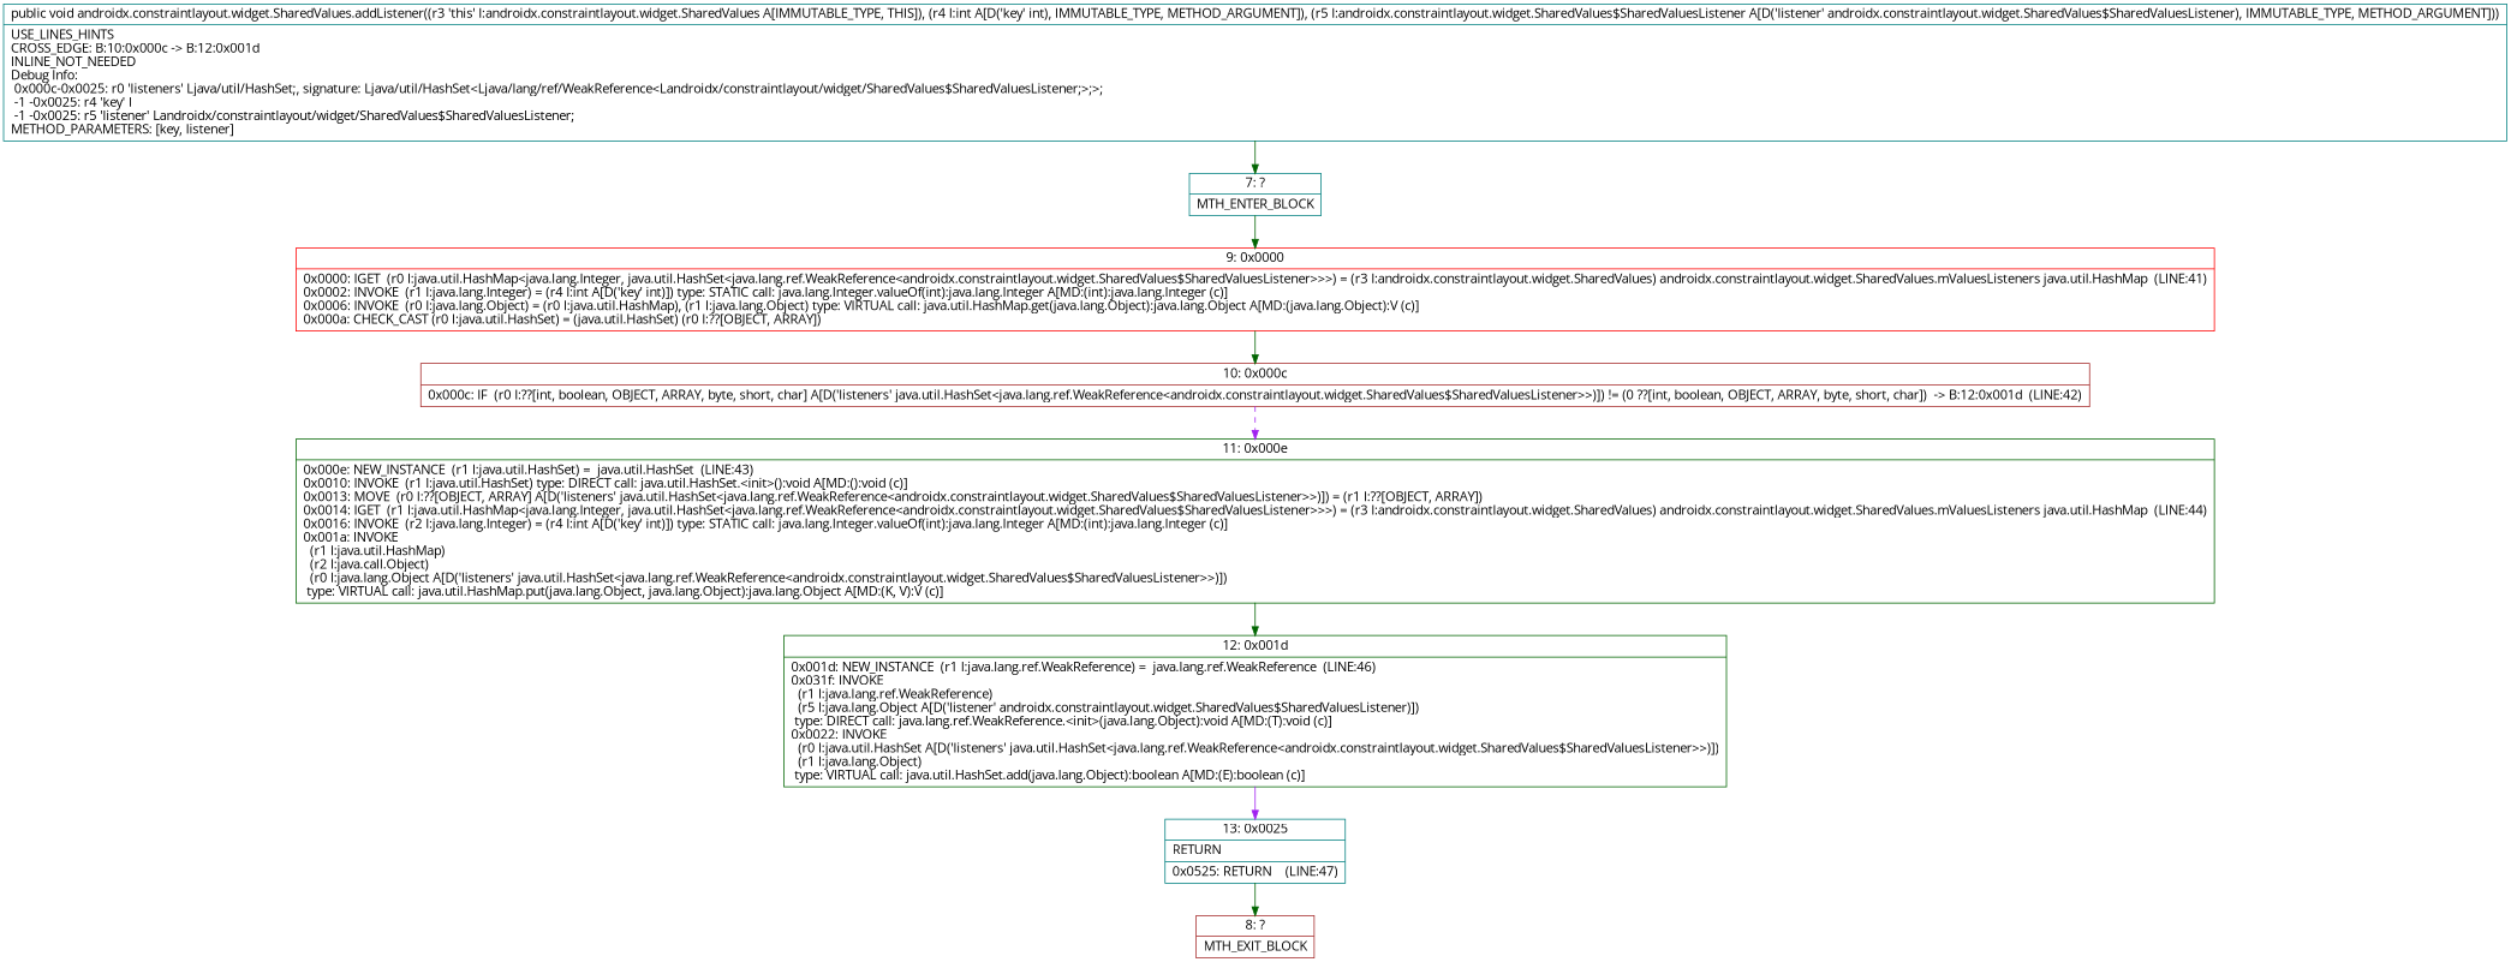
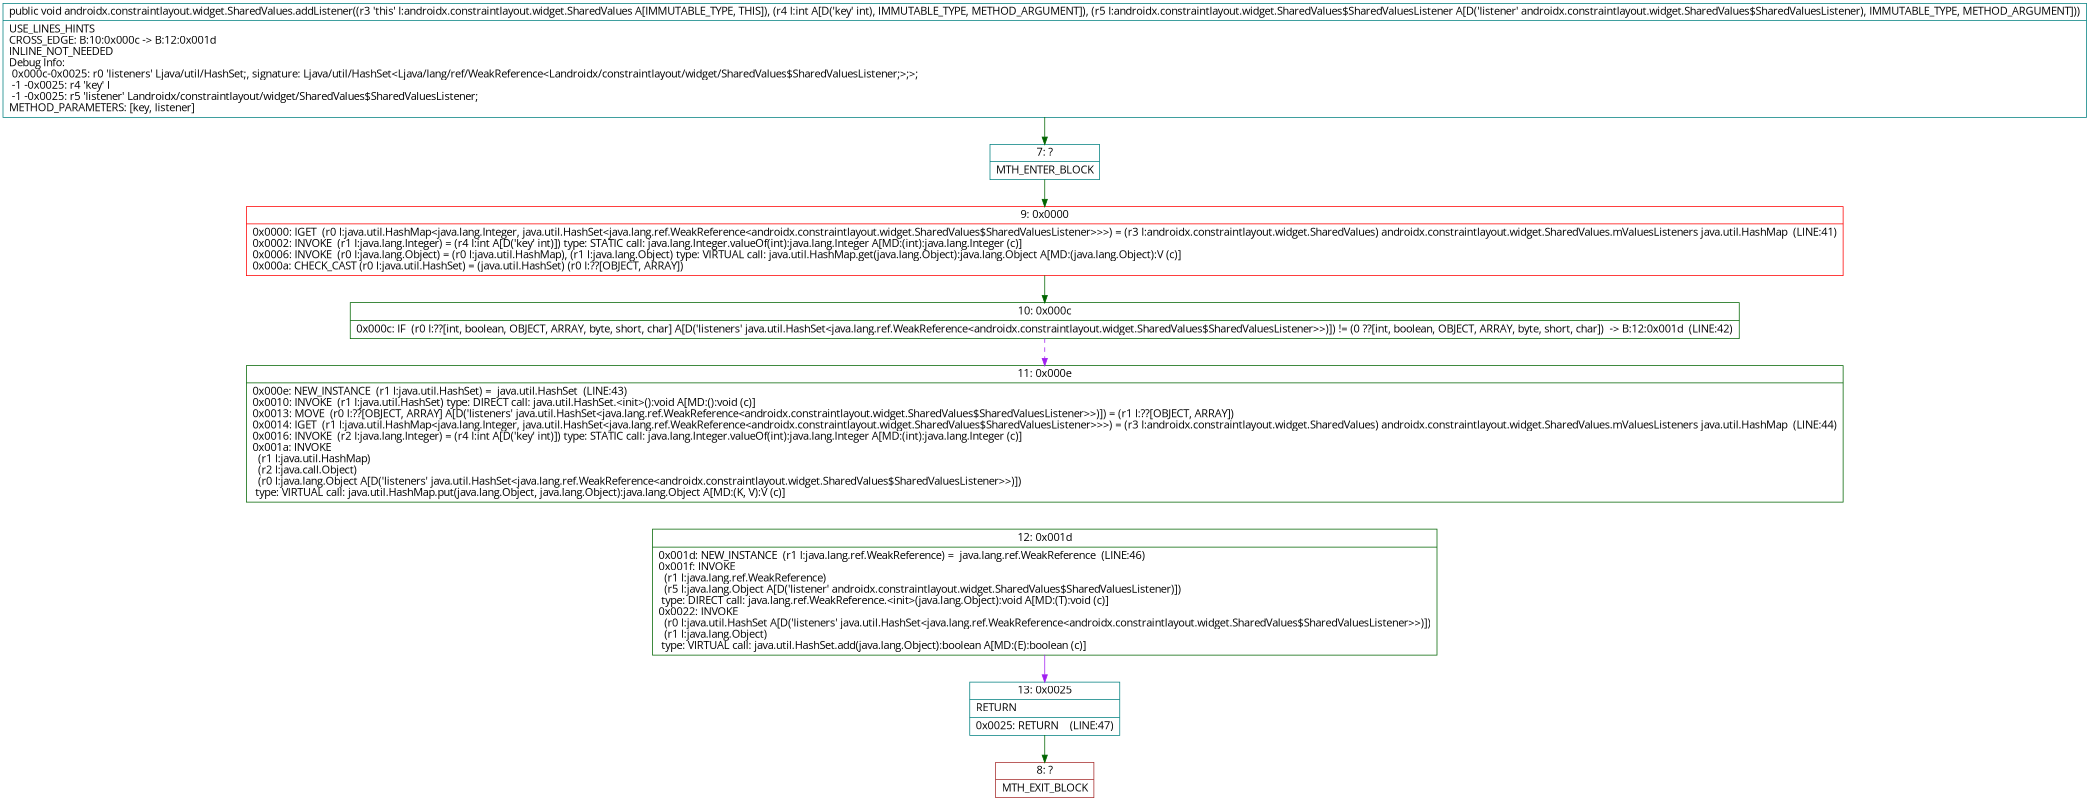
  digraph {
    fontname="Open Sans"
    node [color=teal fontname="Open Sans" shape=record]
    edge [color=darkgreen fontname="Open Sans"]
    n1 [label="{7\:\ ?|MTH_ENTER_BLOCK\l}"]
    n2 [color=red label="{9\:\ 0x0000|0x0000: IGET  (r0 I:java.util.HashMap\<java.lang.Integer, java.util.HashSet\<java.lang.ref.WeakReference\<androidx.constraintlayout.widget.SharedValues$SharedValuesListener\>\>\>) = (r3 I:androidx.constraintlayout.widget.SharedValues) androidx.constraintlayout.widget.SharedValues.mValuesListeners java.util.HashMap  (LINE:41)\l0x0002: INVOKE  (r1 I:java.lang.Integer) = (r4 I:int A[D('key' int)]) type: STATIC call: java.lang.Integer.valueOf(int):java.lang.Integer A[MD:(int):java.lang.Integer (c)]\l0x0006: INVOKE  (r0 I:java.lang.Object) = (r0 I:java.util.HashMap), (r1 I:java.lang.Object) type: VIRTUAL call: java.util.HashMap.get(java.lang.Object):java.lang.Object A[MD:(java.lang.Object):V (c)]\l0x000a: CHECK_CAST (r0 I:java.util.HashSet) = (java.util.HashSet) (r0 I:??[OBJECT, ARRAY]) \l}"]
-   n3 [color=brown label="{10\:\ 0x000c|0x000c: IF  (r0 I:??[int, boolean, OBJECT, ARRAY, byte, short, char] A[D('listeners' java.util.HashSet\<java.lang.ref.WeakReference\<androidx.constraintlayout.widget.SharedValues$SharedValuesListener\>\>)]) != (0 ??[int, boolean, OBJECT, ARRAY, byte, short, char])  \-\> B:12:0x001d  (LINE:42)\l}"]
+   n3 [color=darkgreen label="{10\:\ 0x000c|0x000c: IF  (r0 I:??[int, boolean, OBJECT, ARRAY, byte, short, char] A[D('listeners' java.util.HashSet\<java.lang.ref.WeakReference\<androidx.constraintlayout.widget.SharedValues$SharedValuesListener\>\>)]) != (0 ??[int, boolean, OBJECT, ARRAY, byte, short, char])  \-\> B:12:0x001d  (LINE:42)\l}"]
    n4 [color=darkgreen label="{11\:\ 0x000e|0x000e: NEW_INSTANCE  (r1 I:java.util.HashSet) =  java.util.HashSet  (LINE:43)\l0x0010: INVOKE  (r1 I:java.util.HashSet) type: DIRECT call: java.util.HashSet.\<init\>():void A[MD:():void (c)]\l0x0013: MOVE  (r0 I:??[OBJECT, ARRAY] A[D('listeners' java.util.HashSet\<java.lang.ref.WeakReference\<androidx.constraintlayout.widget.SharedValues$SharedValuesListener\>\>)]) = (r1 I:??[OBJECT, ARRAY]) \l0x0014: IGET  (r1 I:java.util.HashMap\<java.lang.Integer, java.util.HashSet\<java.lang.ref.WeakReference\<androidx.constraintlayout.widget.SharedValues$SharedValuesListener\>\>\>) = (r3 I:androidx.constraintlayout.widget.SharedValues) androidx.constraintlayout.widget.SharedValues.mValuesListeners java.util.HashMap  (LINE:44)\l0x0016: INVOKE  (r2 I:java.lang.Integer) = (r4 I:int A[D('key' int)]) type: STATIC call: java.lang.Integer.valueOf(int):java.lang.Integer A[MD:(int):java.lang.Integer (c)]\l0x001a: INVOKE  \l  (r1 I:java.util.HashMap)\l  (r2 I:java.call.Object)\l  (r0 I:java.lang.Object A[D('listeners' java.util.HashSet\<java.lang.ref.WeakReference\<androidx.constraintlayout.widget.SharedValues$SharedValuesListener\>\>)])\l type: VIRTUAL call: java.util.HashMap.put(java.lang.Object, java.lang.Object):java.lang.Object A[MD:(K, V):V (c)]\l}"]
-   n5 [color=darkgreen label="{12\:\ 0x001d|0x001d: NEW_INSTANCE  (r1 I:java.lang.ref.WeakReference) =  java.lang.ref.WeakReference  (LINE:46)\l0x031f: INVOKE  \l  (r1 I:java.lang.ref.WeakReference)\l  (r5 I:java.lang.Object A[D('listener' androidx.constraintlayout.widget.SharedValues$SharedValuesListener)])\l type: DIRECT call: java.lang.ref.WeakReference.\<init\>(java.lang.Object):void A[MD:(T):void (c)]\l0x0022: INVOKE  \l  (r0 I:java.util.HashSet A[D('listeners' java.util.HashSet\<java.lang.ref.WeakReference\<androidx.constraintlayout.widget.SharedValues$SharedValuesListener\>\>)])\l  (r1 I:java.lang.Object)\l type: VIRTUAL call: java.util.HashSet.add(java.lang.Object):boolean A[MD:(E):boolean (c)]\l}"]
-   n6 [label="{13\:\ 0x0025|RETURN\l|0x0525: RETURN    (LINE:47)\l}"]
+   n5 [color=darkgreen label="{12\:\ 0x001d|0x001d: NEW_INSTANCE  (r1 I:java.lang.ref.WeakReference) =  java.lang.ref.WeakReference  (LINE:46)\l0x001f: INVOKE  \l  (r1 I:java.lang.ref.WeakReference)\l  (r5 I:java.lang.Object A[D('listener' androidx.constraintlayout.widget.SharedValues$SharedValuesListener)])\l type: DIRECT call: java.lang.ref.WeakReference.\<init\>(java.lang.Object):void A[MD:(T):void (c)]\l0x0022: INVOKE  \l  (r0 I:java.util.HashSet A[D('listeners' java.util.HashSet\<java.lang.ref.WeakReference\<androidx.constraintlayout.widget.SharedValues$SharedValuesListener\>\>)])\l  (r1 I:java.lang.Object)\l type: VIRTUAL call: java.util.HashSet.add(java.lang.Object):boolean A[MD:(E):boolean (c)]\l}"]
+   n6 [label="{13\:\ 0x0025|RETURN\l|0x0025: RETURN    (LINE:47)\l}"]
    n7 [color=brown label="{8\:\ ?|MTH_EXIT_BLOCK\l}"]
    n8 [label="{public void androidx.constraintlayout.widget.SharedValues.addListener((r3 'this' I:androidx.constraintlayout.widget.SharedValues A[IMMUTABLE_TYPE, THIS]), (r4 I:int A[D('key' int), IMMUTABLE_TYPE, METHOD_ARGUMENT]), (r5 I:androidx.constraintlayout.widget.SharedValues$SharedValuesListener A[D('listener' androidx.constraintlayout.widget.SharedValues$SharedValuesListener), IMMUTABLE_TYPE, METHOD_ARGUMENT]))  | USE_LINES_HINTS\lCROSS_EDGE: B:10:0x000c \-\> B:12:0x001d\lINLINE_NOT_NEEDED\lDebug Info:\l  0x000c\-0x0025: r0 'listeners' Ljava\/util\/HashSet;, signature: Ljava\/util\/HashSet\<Ljava\/lang\/ref\/WeakReference\<Landroidx\/constraintlayout\/widget\/SharedValues$SharedValuesListener;\>;\>;\l  \-1 \-0x0025: r4 'key' I\l  \-1 \-0x0025: r5 'listener' Landroidx\/constraintlayout\/widget\/SharedValues$SharedValuesListener;\lMETHOD_PARAMETERS: [key, listener]\l}"]
    n1 -> n2
    n2 -> n3
    n3 -> n4 [color=purple style=dashed]
-   n4 -> n5
    n5 -> n6 [color=purple]
    n6 -> n7
    n8 -> n1
  }
